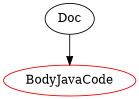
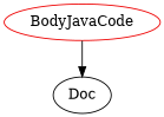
  digraph {
    n1 [color=red2 label=BodyJavaCode shape=oval]
    Doc
-   Doc -> n1
+   n1 -> Doc
  }
